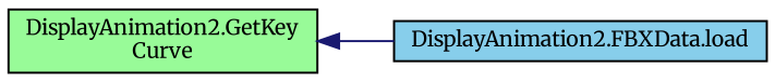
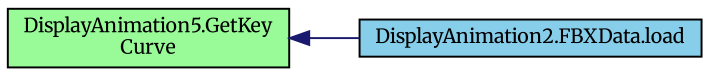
  digraph {
    rankdir=LR
    fontname=Merriweather
    node [color=black fontname=Merriweather fontsize=10 shape=record style=filled]
-   n1 [fillcolor=palegreen fontcolor=black height=0.2 label="DisplayAnimation2.GetKey\lCurve" width=0.4]
+   n1 [fillcolor=palegreen fontcolor=black height=0.2 label="DisplayAnimation5.GetKey\lCurve" width=0.4]
    n2 [fillcolor=skyblue height=0.2 label="DisplayAnimation2.FBXData.load" width=0.4]
    n1 -> n2 [color=midnightblue dir=back fontname=Merriweather fontsize=10 labelfontname=Helvetica labelfontsize=10 style=solid]
  }
